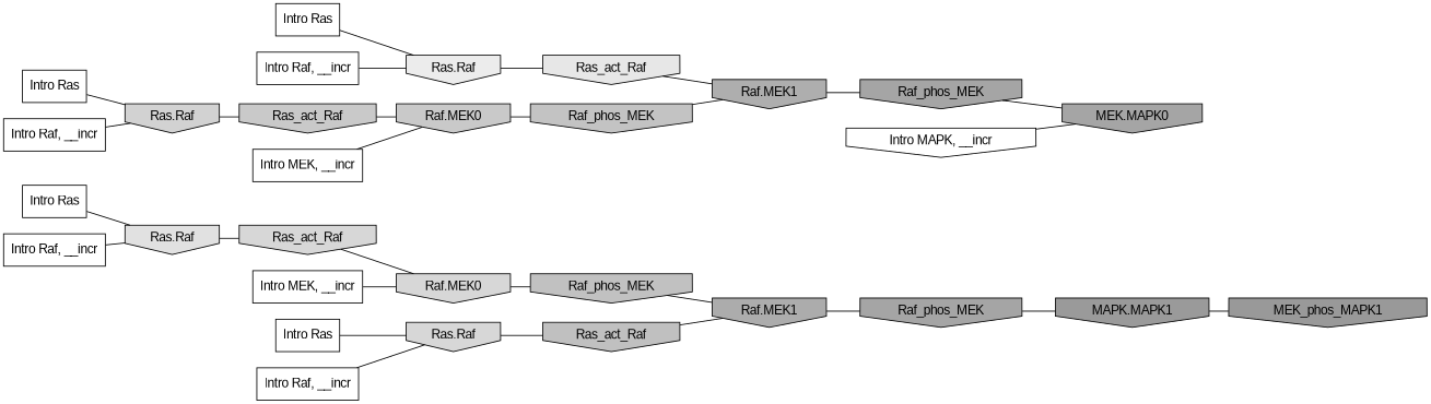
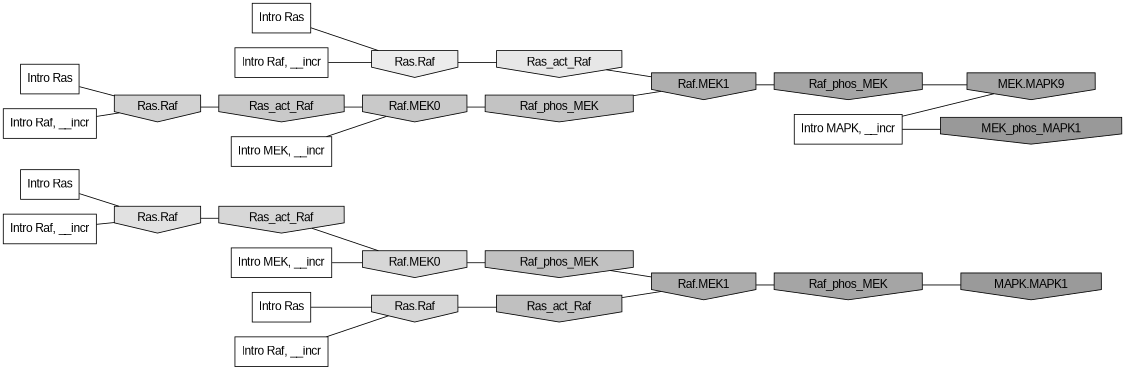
  digraph {
    fontname="Liberation Sans"
    rankdir=LR
    ranksep=0.30
    node [fillcolor="0.000 0.000 1.000" fontname="Liberation Sans" shape=invhouse style=filled]
    edge [color="0.000 0.000 0.000" dir=none fontname="Liberation Sans"]
    n1 [label="Intro Ras" shape=rectangle]
    n2 [fillcolor="0.000 0.000 0.880" label="Ras.Raf"]
    n3 [fillcolor="0.000 0.000 0.842" label=Ras_act_Raf]
    n4 [label="Intro Ras" shape=rectangle]
    n5 [fillcolor="0.000 0.000 0.922" label="Ras.Raf"]
    n6 [fillcolor="0.000 0.000 0.903" label=Ras_act_Raf]
    n7 [label="Intro Ras" shape=rectangle]
    n8 [fillcolor="0.000 0.000 0.841" label="Ras.Raf"]
    n9 [fillcolor="0.000 0.000 0.753" label=Ras_act_Raf]
    n10 [label="Intro Ras" shape=rectangle]
    n11 [fillcolor="0.000 0.000 0.823" label="Ras.Raf"]
    n12 [fillcolor="0.000 0.000 0.786" label=Ras_act_Raf]
    n13 [label="Intro Raf, __incr" shape=rectangle]
    n14 [label="Intro Raf, __incr" shape=rectangle]
    n15 [label="Intro Raf, __incr" shape=rectangle]
    n16 [label="Intro Raf, __incr" shape=rectangle]
    n17 [label="Intro MEK, __incr" shape=rectangle]
    n18 [fillcolor="0.000 0.000 0.786" label="Raf.MEK0"]
    n19 [fillcolor="0.000 0.000 0.764" label=Raf_phos_MEK]
    n20 [label="Intro MEK, __incr" shape=rectangle]
    n21 [fillcolor="0.000 0.000 0.842" label="Raf.MEK0"]
    n22 [fillcolor="0.000 0.000 0.754" label=Raf_phos_MEK]
-   n23 [label="Intro MAPK, __incr"]
-   n24 [fillcolor="0.000 0.000 0.645" label="MEK.MAPK0"]
+   n23 [label="Intro MAPK, __incr" shape=rectangle]
+   n24 [fillcolor="0.000 0.000 0.645" label="MEK.MAPK9"]
    n25 [fillcolor="0.000 0.000 0.681" label="Raf.MEK1"]
    n26 [fillcolor="0.000 0.000 0.645" label=Raf_phos_MEK]
    n27 [fillcolor="0.000 0.000 0.672" label="Raf.MEK1"]
    n28 [fillcolor="0.000 0.000 0.648" label=Raf_phos_MEK]
    n29 [fillcolor="0.000 0.000 0.604" label="MAPK.MAPK1"]
    n30 [fillcolor="0.000 0.000 0.600" label=MEK_phos_MAPK1]
    n1 -> n2
    n2 -> n3
    n3 -> n21
    n4 -> n5
    n5 -> n6
    n6 -> n25
    n7 -> n8
    n8 -> n9
    n9 -> n27
    n10 -> n11
    n11 -> n12
    n12 -> n18
    n13 -> n5
    n14 -> n2
    n15 -> n11
    n16 -> n8
    n17 -> n18
    n18 -> n19
    n19 -> n25
    n20 -> n21
    n21 -> n22
    n22 -> n27
    n23 -> n24
    n25 -> n26
    n26 -> n24
    n27 -> n28
    n28 -> n29
-   n29 -> n30
+   n23 -> n30
  }
